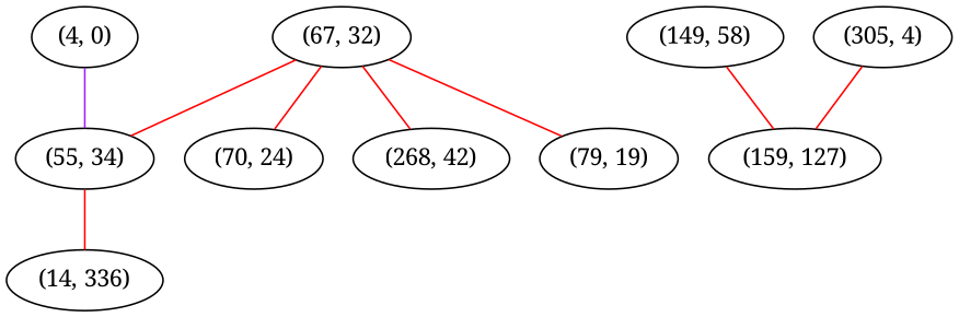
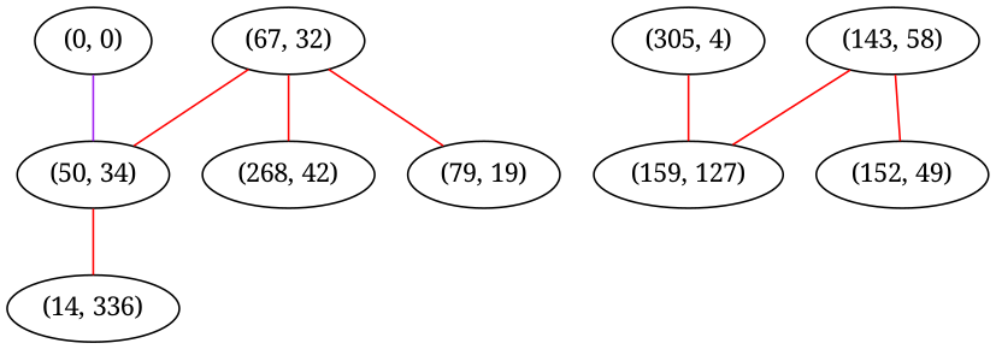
  graph {
    fontname="Noto Serif"
    node [fontname="Noto Serif"]
    edge [color=red fontname="Noto Serif" weight=1]
-   "(0, 0)" [label="(4, 0)"]
-   "(55, 34)"
+   "(0, 0)"
+   "(55, 34)" [label="(50, 34)"]
    n3 [label="(14, 336)"]
    n4 [label="(159, 127)"]
-   "(149, 58)"
+   "(149, 58)" [label="(143, 58)"]
+   "(152, 49)"
    n7 [label="(305, 4)"]
    "(67, 32)"
-   "(70, 24)"
    "(268, 42)"
    "(79, 19)"
    "(0, 0)" -- "(55, 34)" [color=purple weight=4]
    "(55, 34)" -- n3
    "(149, 58)" -- n4
+   "(149, 58)" -- "(152, 49)"
    n7 -- n4
    "(67, 32)" -- "(55, 34)"
-   "(67, 32)" -- "(70, 24)"
    "(67, 32)" -- "(268, 42)"
    "(67, 32)" -- "(79, 19)"
  }
